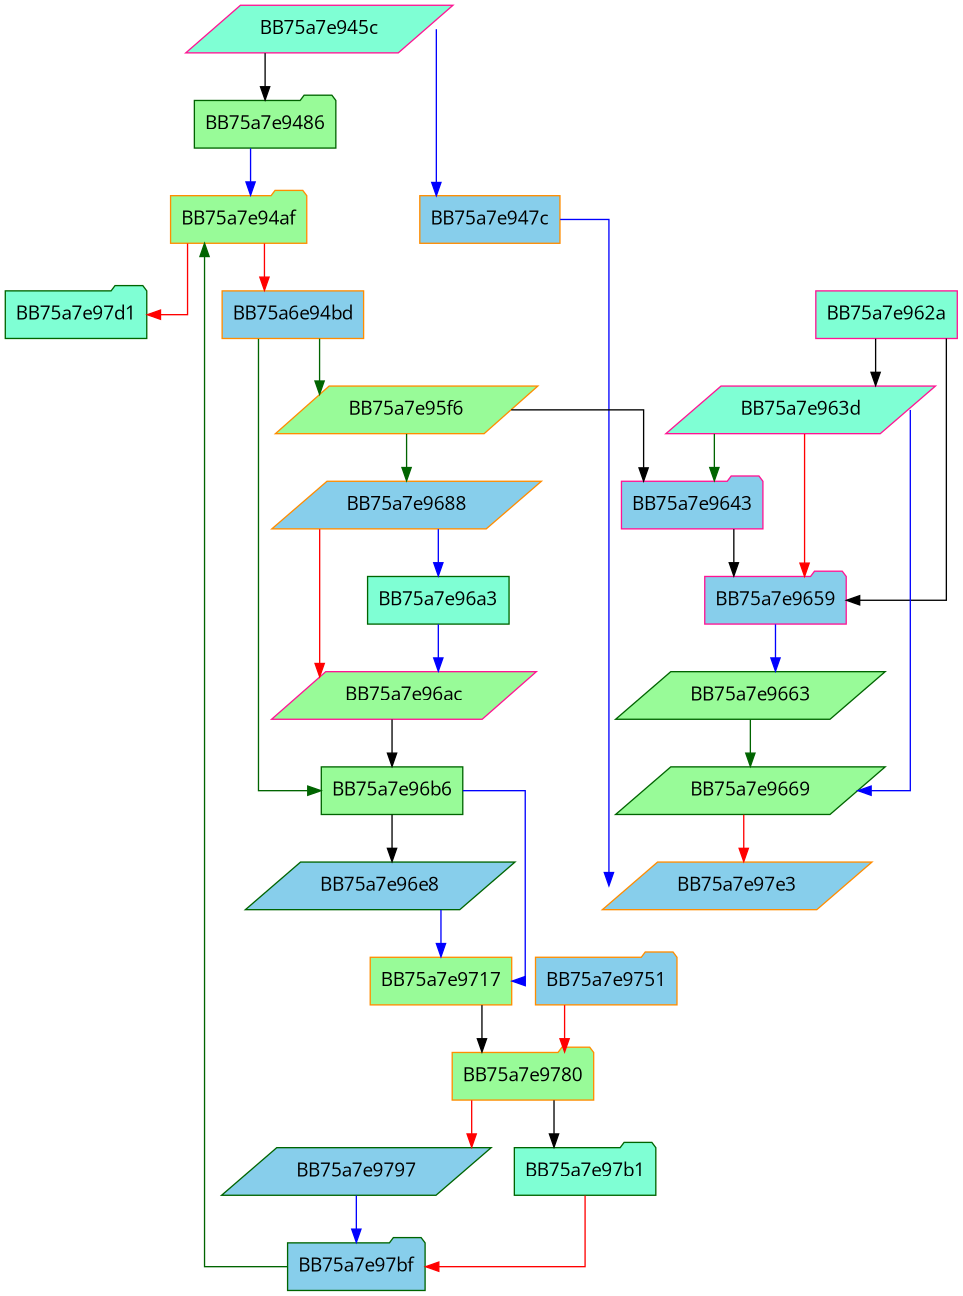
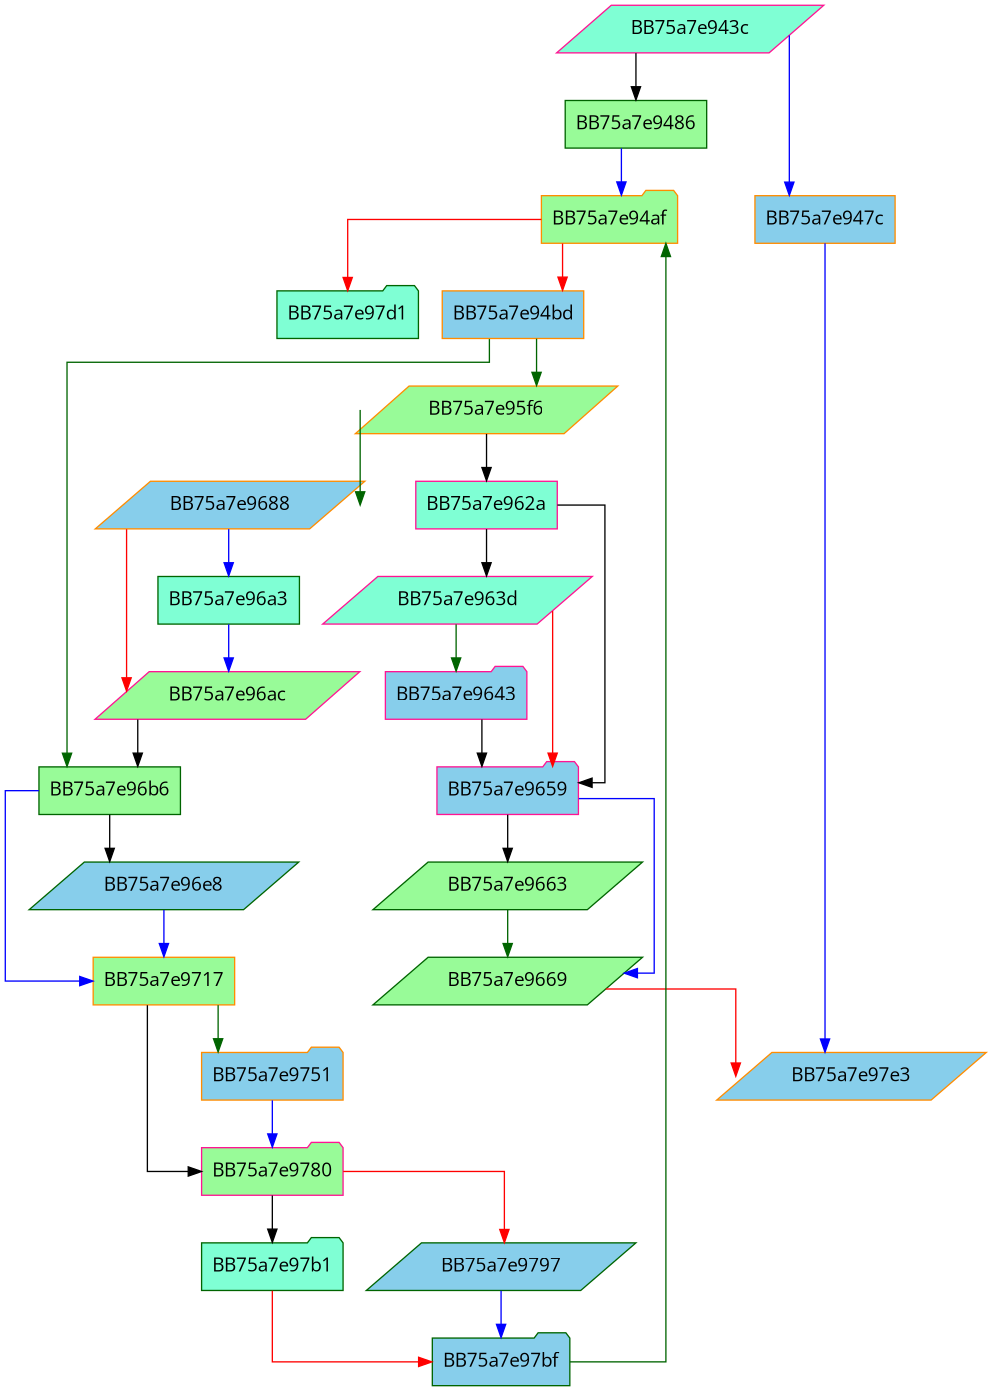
  digraph {
    fontname="Open Sans"
    splines=ortho
    node [color=darkgreen fillcolor=skyblue fontname="Open Sans" shape=parallelogram style=filled]
    edge [color=black fontname="Open Sans"]
-   BB75a7e943c [color=deeppink fillcolor=aquamarine label=BB75a7e945c]
-   BB75a7e9486 [fillcolor=palegreen shape=folder]
+   BB75a7e943c [color=deeppink fillcolor=aquamarine]
+   BB75a7e9486 [fillcolor=palegreen shape=box]
    BB75a7e947c [color=darkorange shape=box]
    BB75a7e94af [color=darkorange fillcolor=palegreen shape=folder]
    BB75a7e97e3 [color=darkorange]
    BB75a7e97d1 [fillcolor=aquamarine shape=folder]
-   BB75a7e94bd [color=darkorange shape=box label=BB75a6e94bd]
+   BB75a7e94bd [color=darkorange shape=box]
    BB75a7e96b6 [fillcolor=palegreen shape=box]
    n9 [color=darkorange fillcolor=palegreen label=BB75a7e95f6]
    BB75a7e9717 [color=darkorange fillcolor=palegreen shape=box]
    BB75a7e96e8
    BB75a7e9688 [color=darkorange]
    BB75a7e962a [color=deeppink fillcolor=aquamarine shape=box]
-   BB75a7e9780 [color=darkorange fillcolor=palegreen shape=folder]
+   BB75a7e9780 [color=deeppink fillcolor=palegreen shape=folder]
    BB75a7e9751 [color=darkorange shape=folder]
    BB75a7e96ac [color=deeppink fillcolor=palegreen]
    BB75a7e96a3 [fillcolor=aquamarine shape=box]
    BB75a7e9659 [color=deeppink shape=folder]
    BB75a7e963d [color=deeppink fillcolor=aquamarine]
    BB75a7e9669 [fillcolor=palegreen]
    BB75a7e9663 [fillcolor=palegreen]
    BB75a7e9643 [color=deeppink shape=folder]
    BB75a7e97b1 [fillcolor=aquamarine shape=folder]
    BB75a7e9797
    BB75a7e97bf [shape=folder]
    BB75a7e943c -> BB75a7e9486
    BB75a7e943c -> BB75a7e947c [color=blue]
    BB75a7e9486 -> BB75a7e94af [color=blue]
    BB75a7e947c -> BB75a7e97e3 [color=blue]
    BB75a7e94af -> BB75a7e97d1 [color=red]
    BB75a7e94af -> BB75a7e94bd [color=red]
    BB75a7e94bd -> BB75a7e96b6 [color=darkgreen]
    BB75a7e94bd -> n9 [color=darkgreen]
    BB75a7e96b6 -> BB75a7e9717 [color=blue]
    BB75a7e96b6 -> BB75a7e96e8
    n9 -> BB75a7e9688 [color=darkgreen]
-   n9 -> BB75a7e9643
+   n9 -> BB75a7e962a
    BB75a7e9717 -> BB75a7e9780
+   BB75a7e9717 -> BB75a7e9751 [color=darkgreen]
    BB75a7e96e8 -> BB75a7e9717 [color=blue]
    BB75a7e9688 -> BB75a7e96ac [color=red]
    BB75a7e9688 -> BB75a7e96a3 [color=blue]
    BB75a7e962a -> BB75a7e9659
    BB75a7e962a -> BB75a7e963d
    BB75a7e9780 -> BB75a7e97b1
    BB75a7e9780 -> BB75a7e9797 [color=red]
-   BB75a7e9751 -> BB75a7e9780 [color=red]
+   BB75a7e9751 -> BB75a7e9780 [color=blue]
    BB75a7e96ac -> BB75a7e96b6
    BB75a7e96a3 -> BB75a7e96ac [color=blue]
-   BB75a7e963d -> BB75a7e9669 [color=blue]
-   BB75a7e9659 -> BB75a7e9663 [color=blue]
+   BB75a7e9659 -> BB75a7e9669 [color=blue]
+   BB75a7e9659 -> BB75a7e9663
    BB75a7e963d -> BB75a7e9659 [color=red]
    BB75a7e963d -> BB75a7e9643 [color=darkgreen]
    BB75a7e9669 -> BB75a7e97e3 [color=red]
    BB75a7e9663 -> BB75a7e9669 [color=darkgreen]
    BB75a7e9643 -> BB75a7e9659
    BB75a7e97b1 -> BB75a7e97bf [color=red]
    BB75a7e9797 -> BB75a7e97bf [color=blue]
    BB75a7e97bf -> BB75a7e94af [color=darkgreen]
  }
